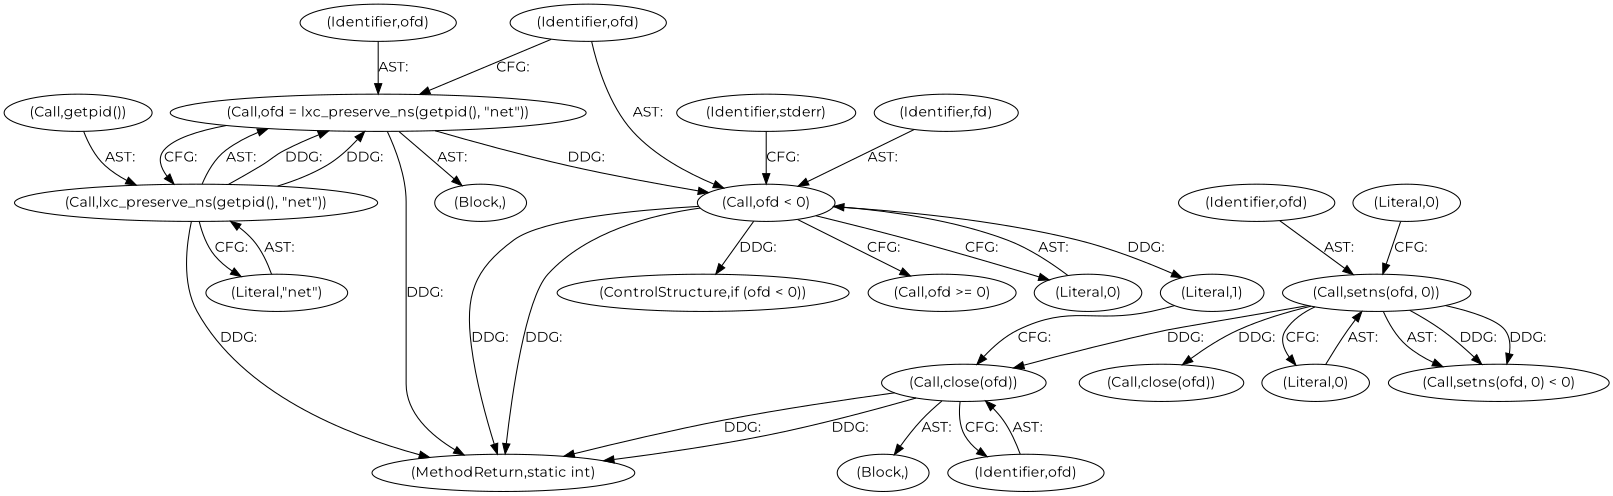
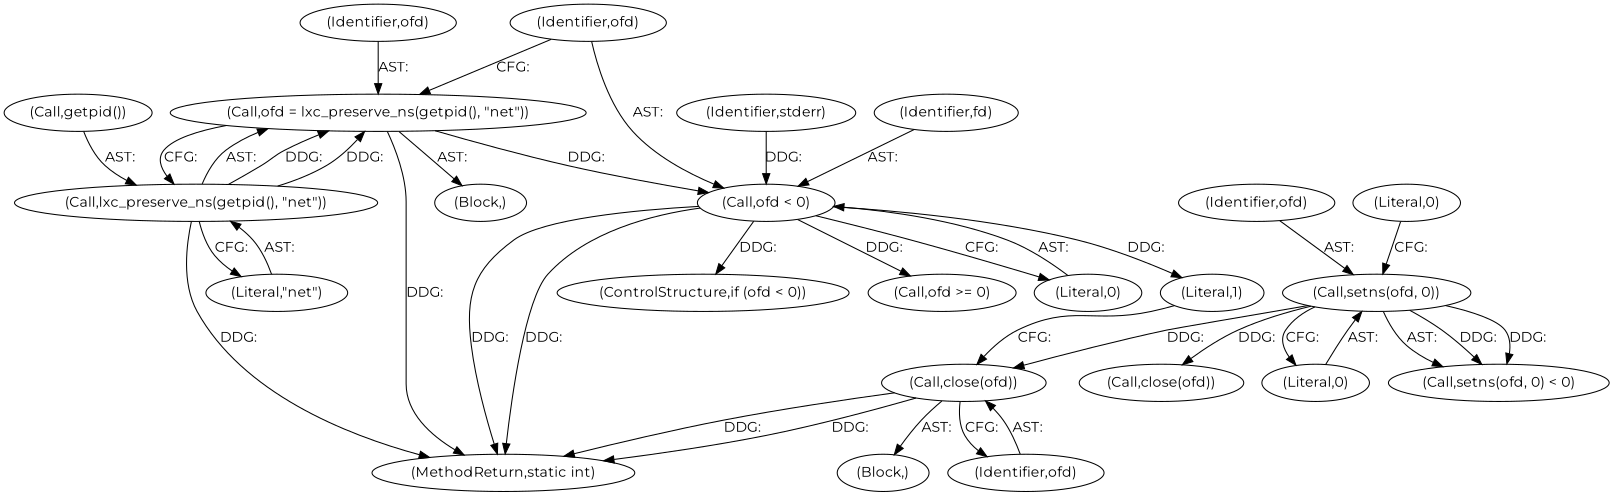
  digraph {
    fontname=Montserrat
    node [fontname=Montserrat]
    edge [fontname=Montserrat]
    n1 [label="(Call,close(ofd))"]
    n2 [label="(Block,)"]
    n3 [label="(Identifier,ofd)"]
    n4 [label="(MethodReturn,static int)"]
    n5 [label="(Call,setns(ofd, 0))"]
    n6 [label="(Call,close(ofd))"]
    n7 [label="(Literal,0)"]
    n8 [label="(Call,setns(ofd, 0) < 0)"]
    n9 [label="(Call,ofd < 0)"]
    n10 [label="(ControlStructure,if (ofd < 0))"]
    n11 [label="(Call,ofd >= 0)"]
    n12 [label="(Literal,0)"]
    n13 [label="(Literal,1)"]
    n14 [label="(Call,ofd = lxc_preserve_ns(getpid(), \"net\"))"]
    n15 [label="(Call,lxc_preserve_ns(getpid(), \"net\"))"]
    n16 [label="(Block,)"]
    n17 [label="(Literal,\"net\")"]
    n18 [label="(Identifier,ofd)"]
    n19 [label="(Identifier,ofd)"]
    n20 [label="(Identifier,ofd)"]
    n21 [label="(Identifier,stderr)"]
    n22 [label="(Literal,0)"]
    n23 [label="(Identifier,fd)"]
    n24 [label="(Call,getpid())"]
    n1 -> n2 [label="AST: "]
    n1 -> n3 [label="CFG: "]
    n1 -> n4 [label="DDG: "]
    n1 -> n4 [label="DDG: "]
    n3 -> n1 [label="AST: "]
    n5 -> n1 [label="DDG: "]
    n5 -> n6 [label="DDG: "]
    n5 -> n7 [label="CFG: "]
    n5 -> n8 [label="AST: "]
    n5 -> n8 [label="DDG: "]
    n5 -> n8 [label="DDG: "]
    n7 -> n5 [label="AST: "]
    n9 -> n4 [label="DDG: "]
    n9 -> n4 [label="DDG: "]
    n9 -> n10 [label="DDG: "]
-   n9 -> n11 [label="CFG: "]
+   n9 -> n11 [label="DDG: "]
    n9 -> n12 [label="CFG: "]
    n9 -> n13 [label="DDG: "]
    n12 -> n9 [label="AST: "]
    n13 -> n1 [label="CFG: "]
    n14 -> n4 [label="DDG: "]
    n14 -> n9 [label="DDG: "]
    n14 -> n15 [label="CFG: "]
    n14 -> n16 [label="AST: "]
    n15 -> n4 [label="DDG: "]
    n15 -> n14 [label="AST: "]
    n15 -> n14 [label="DDG: "]
    n15 -> n14 [label="DDG: "]
    n15 -> n17 [label="CFG: "]
    n17 -> n15 [label="AST: "]
    n18 -> n14 [label="AST: "]
    n19 -> n9 [label="AST: "]
    n19 -> n14 [label="CFG: "]
    n20 -> n5 [label="AST: "]
-   n21 -> n9 [label="CFG: "]
+   n21 -> n9 [label="DDG: "]
    n22 -> n5 [label="CFG: "]
    n23 -> n9 [label="AST: "]
    n24 -> n15 [label="AST: "]
  }
